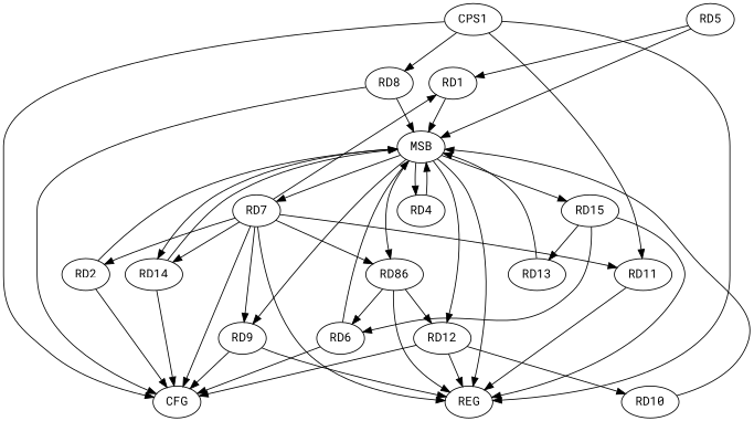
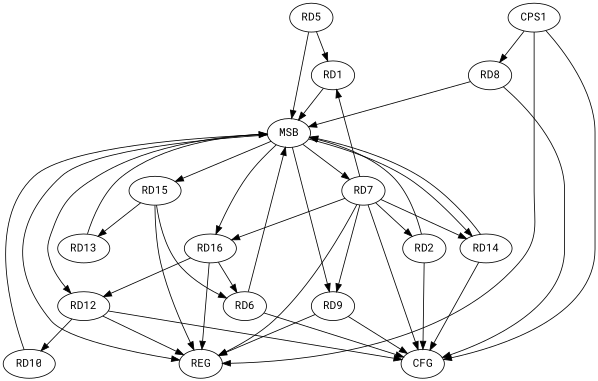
  strict digraph {
    fontname="Roboto Mono"
    node [fontname="Roboto Mono"]
    edge [fontname="Roboto Mono"]
    n1 [label=RD1]
    n2 [label=MSB]
    n3 [label=REG]
-   n4 [label=RD4]
    n5 [label=RD7]
    n6 [label=RD9]
    n7 [label=RD14]
-   n8 [label=RD86]
+   n8 [label=RD16]
    n9 [label=RD12]
    n10 [label=RD15]
    n11 [label=RD2]
    n12 [label=CFG]
    n13 [label=RD5]
    n14 [label=RD6]
-   n15 [label=RD11]
    n16 [label=RD8]
    n17 [label=RD10]
    n18 [label=RD13]
    n19 [label=CPS1]
    n1 -> n2
    n2 -> n3
-   n2 -> n4
    n2 -> n5
    n2 -> n6
    n2 -> n7
    n2 -> n8
    n2 -> n9
    n2 -> n10
-   n4 -> n2
    n5 -> n1
    n5 -> n3
    n5 -> n6
    n5 -> n7
    n5 -> n8
    n5 -> n11
    n5 -> n12
-   n5 -> n15
    n6 -> n3
    n6 -> n12
    n7 -> n2
    n7 -> n12
    n8 -> n3
    n8 -> n9
    n8 -> n14
    n9 -> n3
    n9 -> n12
    n9 -> n17
    n10 -> n3
    n10 -> n14
    n10 -> n18
    n11 -> n2
    n11 -> n12
    n13 -> n1
    n13 -> n2
    n14 -> n2
    n14 -> n12
-   n15 -> n3
    n16 -> n2
    n16 -> n12
    n17 -> n2
    n18 -> n2
    n19 -> n3
    n19 -> n12
-   n19 -> n15
    n19 -> n16
  }
